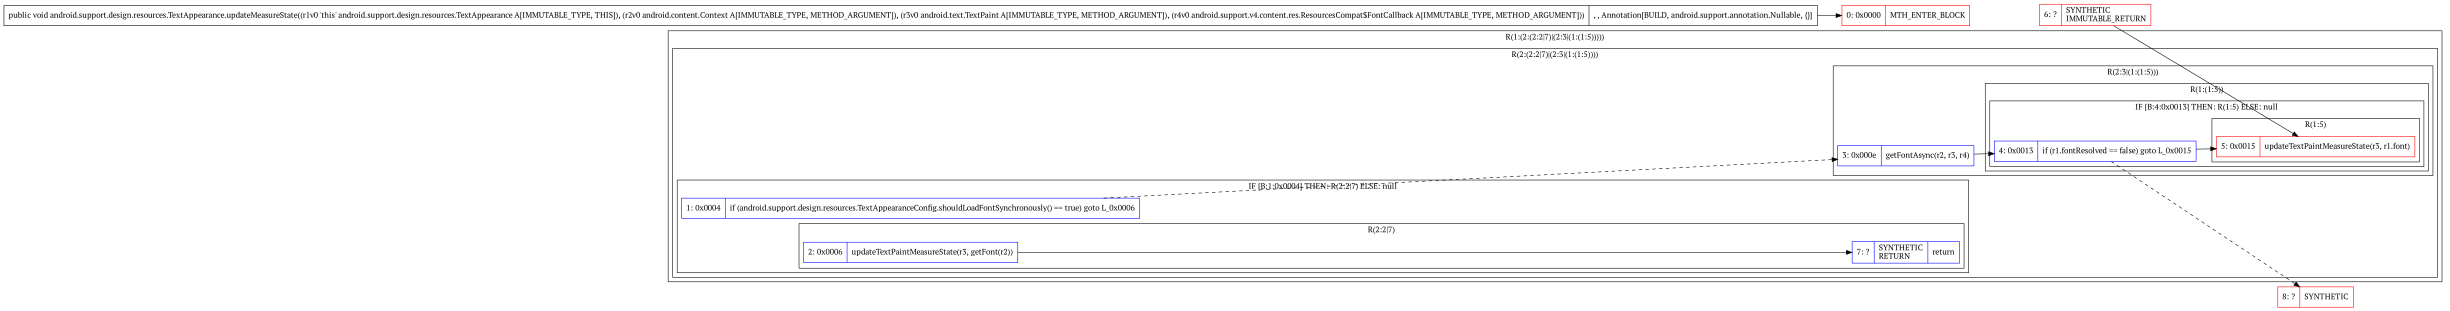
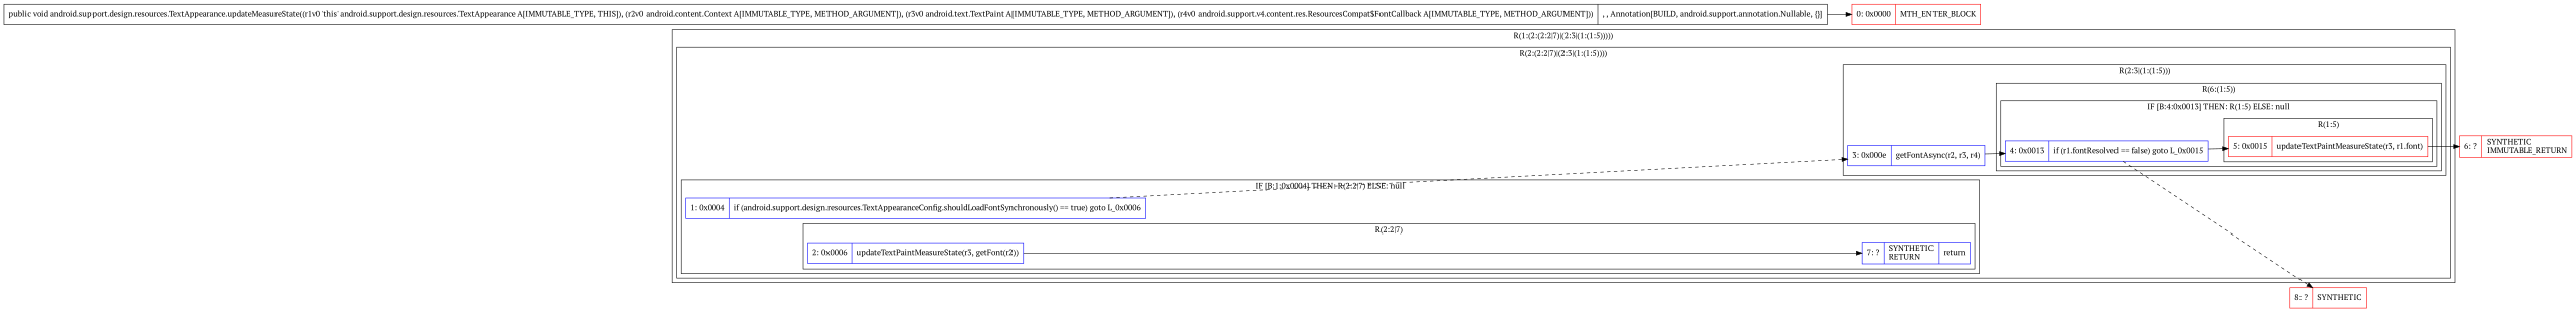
  digraph {
    fontname="PT Serif"
    rankdir=LR
    node [color=blue fontname="PT Serif" shape=record]
    edge [fontname="PT Serif"]
    n1 [label="{2\:\ 0x0006|updateTextPaintMeasureState(r3, getFont(r2))\l}"]
    n2 [label="{7\:\ ?|SYNTHETIC\lRETURN\l|return\l}"]
    n3 [label="{1\:\ 0x0004|if (android.support.design.resources.TextAppearanceConfig.shouldLoadFontSynchronously() == true) goto L_0x0006\l}"]
    n4 [color=red label="{5\:\ 0x0015|updateTextPaintMeasureState(r3, r1.font)\l}"]
    n5 [label="{4\:\ 0x0013|if (r1.fontResolved == false) goto L_0x0015\l}"]
    n6 [label="{3\:\ 0x000e|getFontAsync(r2, r3, r4)\l}"]
    n7 [color=red label="{6\:\ ?|SYNTHETIC\lIMMUTABLE_RETURN\l}"]
    n8 [color=red label="{8\:\ ?|SYNTHETIC\l}"]
    n9 [color=red label="{0\:\ 0x0000|MTH_ENTER_BLOCK\l}"]
    n10 [label="{public void android.support.design.resources.TextAppearance.updateMeasureState((r1v0 'this' android.support.design.resources.TextAppearance A[IMMUTABLE_TYPE, THIS]), (r2v0 android.content.Context A[IMMUTABLE_TYPE, METHOD_ARGUMENT]), (r3v0 android.text.TextPaint A[IMMUTABLE_TYPE, METHOD_ARGUMENT]), (r4v0 android.support.v4.content.res.ResourcesCompat$FontCallback A[IMMUTABLE_TYPE, METHOD_ARGUMENT]))  | , , Annotation[BUILD, android.support.annotation.Nullable, \{\}]\l}" color=""]
    subgraph cluster_1 {
      label="R(1:(2:(2:2|7)|(2:3|(1:(1:5)))))"
      subgraph cluster_2 {
        label="R(2:(2:2|7)|(2:3|(1:(1:5))))"
        subgraph cluster_3 {
          label="IF [B:1:0x0004] THEN: R(2:2|7) ELSE: null"
          n3
          subgraph cluster_4 {
            label="R(2:2|7)"
            n1
            n2
          }
        }
        subgraph cluster_5 {
          label="R(2:3|(1:(1:5)))"
          n6
          subgraph cluster_6 {
-           label="R(1:(1:5))"
+           label="R(6:(1:5))"
            subgraph cluster_7 {
              label="IF [B:4:0x0013] THEN: R(1:5) ELSE: null"
              n5
              subgraph cluster_8 {
                label="R(1:5)"
                n4
              }
            }
          }
        }
      }
    }
    n1 -> n2
    n3 -> n6 [style=dashed]
-   n7 -> n4
+   n4 -> n7
    n5 -> n4
    n5 -> n8 [style=dashed]
    n6 -> n5
    n10 -> n9
  }
